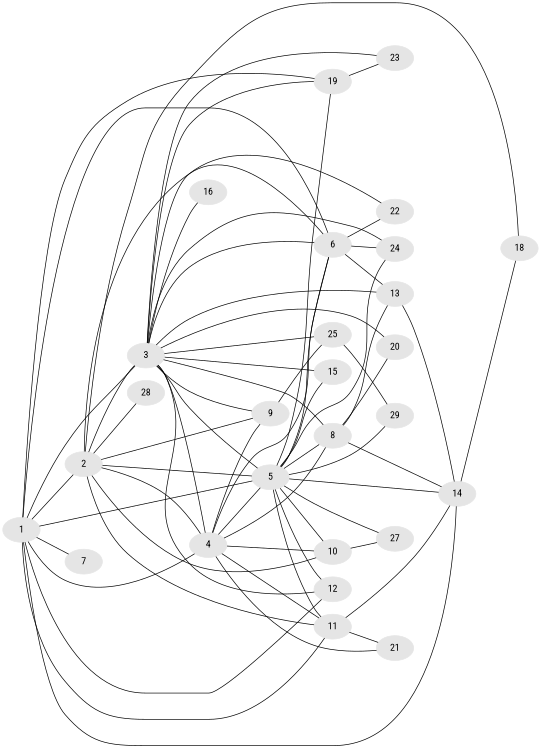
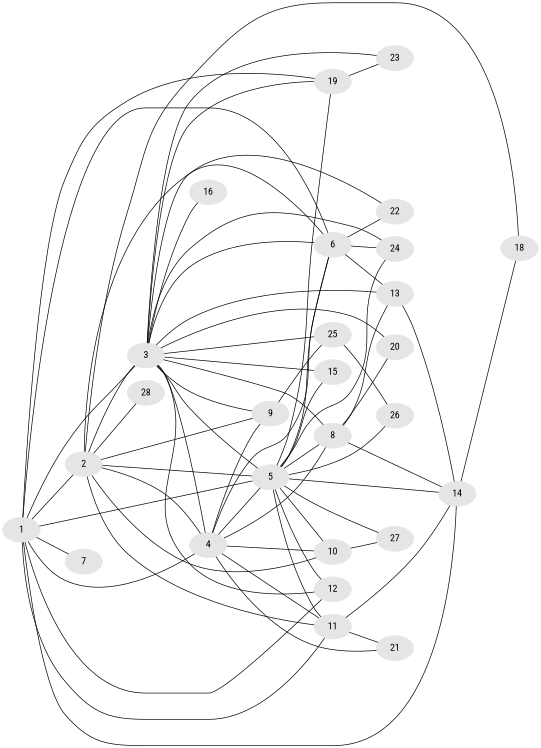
  graph {
    fontname="Roboto Condensed"
    rankdir=LR
    node [color=gray90 fontname="Roboto Condensed" style=filled]
    edge [fontname="Roboto Condensed" weight=1.0]
    1
    2
    3
    4
    5
    6
    7
    11
    12
    14
    19
    9
    10
    18
    28
    8
    13
    15
    16
    20
    22
    23
    24
    25
    21
-   26 [label=29]
+   26
    27
    1 -- 2 [weight=2.0]
    1 -- 3 [weight=7.0]
    1 -- 4 [weight=4.0]
    1 -- 5 [weight=4.0]
    1 -- 6 [weight=2.0]
    1 -- 7
    1 -- 11
    1 -- 12
    1 -- 14 [weight=2.0]
    1 -- 19
    2 -- 3 [weight=2.0]
    2 -- 4 [weight=3.0]
    2 -- 5 [weight=2.0]
    2 -- 6
    2 -- 11 [weight=2.0]
    2 -- 9
    2 -- 10
    2 -- 18
    2 -- 28
    3 -- 4 [weight=4.0]
    3 -- 5 [weight=4.0]
    3 -- 6 [weight=2.0]
    3 -- 12
    3 -- 19
    3 -- 9
    3 -- 8
    3 -- 13
    3 -- 15
    3 -- 16 [weight=2.0]
    3 -- 20
    3 -- 22
    3 -- 23
    3 -- 24
    3 -- 25
    4 -- 5 [weight=4.0]
    4 -- 6 [weight=2.0]
    4 -- 11
    4 -- 9
    4 -- 10 [weight=4.0]
    4 -- 8
    4 -- 21
    5 -- 6 [weight=3.0]
    5 -- 11
    5 -- 12
    5 -- 14
    5 -- 19 [weight=2.0]
    5 -- 10
    5 -- 8
    5 -- 15
    5 -- 24
    5 -- 26
    5 -- 27
    6 -- 13
    6 -- 22 [weight=2.0]
    6 -- 24
    11 -- 14
    11 -- 21
    14 -- 18
    19 -- 23
    9 -- 25
    10 -- 27
    8 -- 14
    8 -- 13
    8 -- 20
    13 -- 14
    25 -- 26
  }
